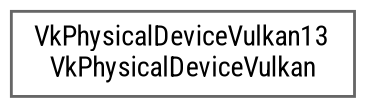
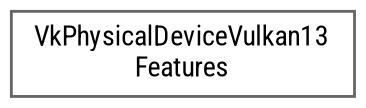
  digraph {
    rankdir=LR
    fontname="Roboto Condensed"
-   n1 [color=grey40 fillcolor=white fontname="Roboto Condensed" fontsize=10 height=0.2 label="VkPhysicalDeviceVulkan13\lVkPhysicalDeviceVulkan" shape=box style=filled width=0.4]
+   n1 [color=grey40 fillcolor=white fontname="Roboto Condensed" fontsize=10 height=0.2 label="VkPhysicalDeviceVulkan13\lFeatures" shape=box style=filled width=0.4]
  }
